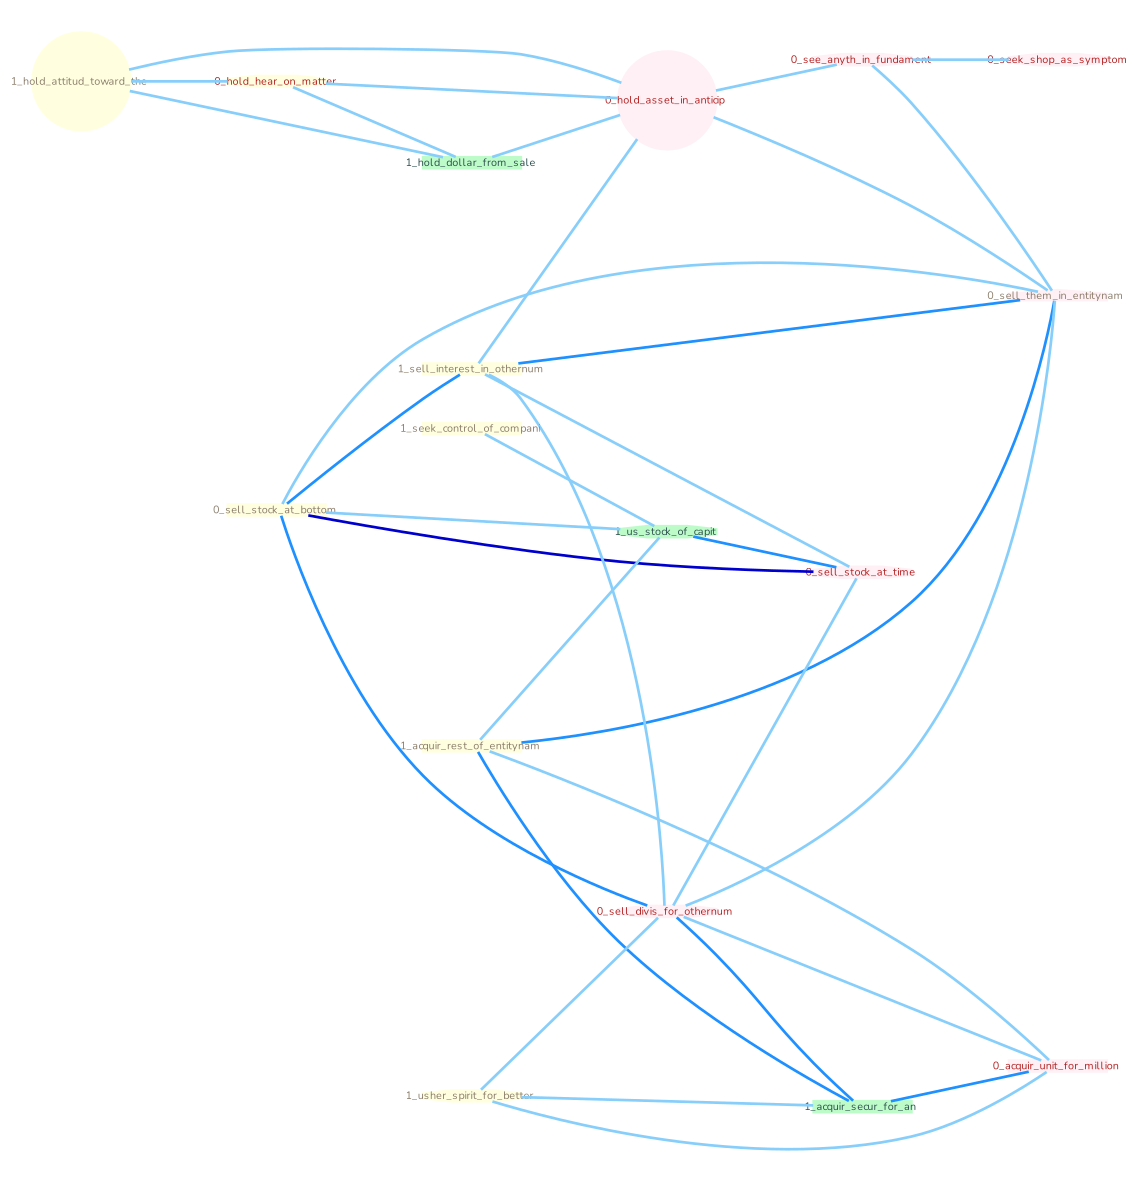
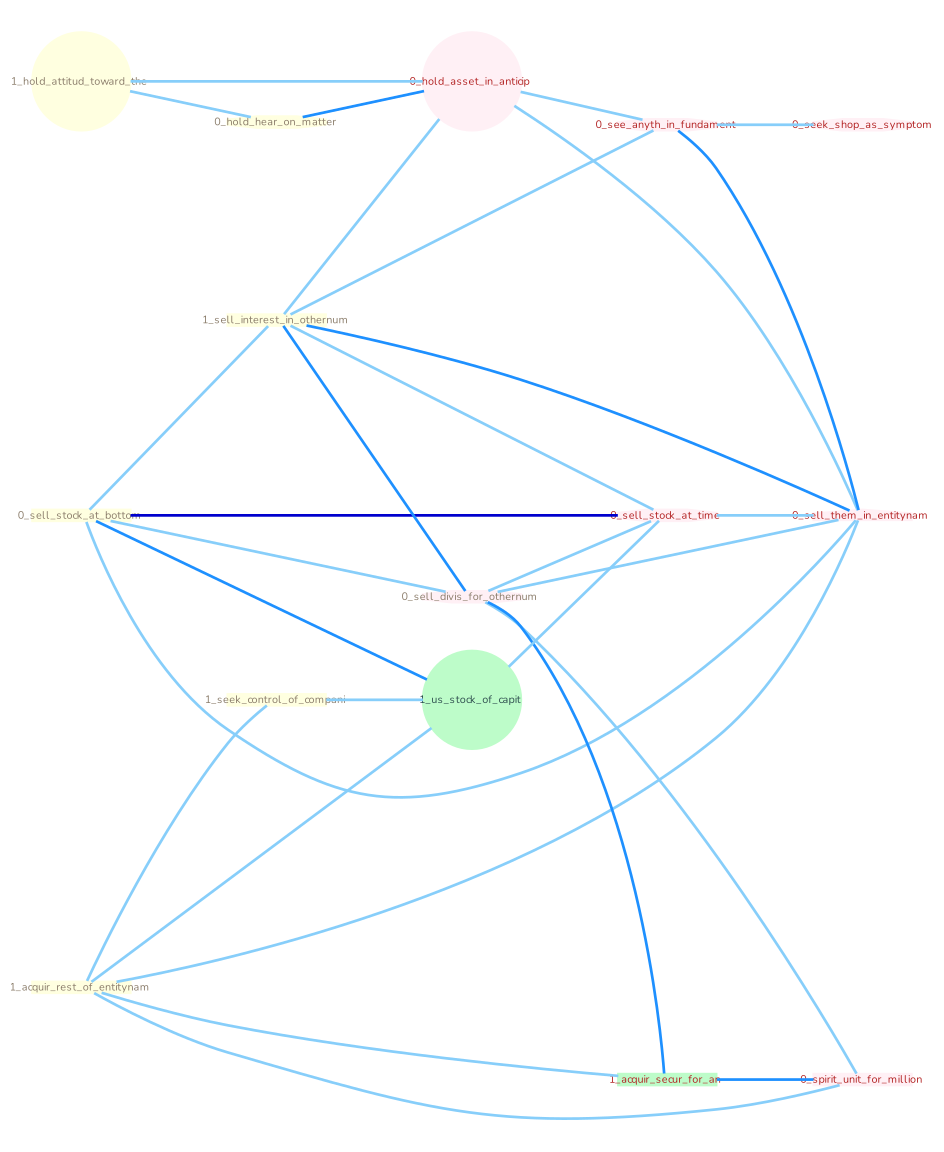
  graph {
    fontname=Nunito
    rankdir=LR
    node [color="#ffffe0" fixedsize=true fontcolor="#8b7d6b" fontname=Nunito fontsize=4 shape=box style=filled]
    edge [color="#87cefa" fontname=Nunito w=1]
    "1_hold_attitud_toward_the " [height=.06 shape=circle width=.5]
    "0_sell_stock_at_bottom " [height=.06 width=.5]
    "1_acquir_rest_of_entitynam " [height=.06 width=.5]
    "1_sell_interest_in_othernum " [height=.06 width=.5]
-   "1_usher_spirit_for_better " [height=.06 shape=octagon width=.5]
    "1_seek_control_of_compani " [height=.06 width=.5]
-   "0_hold_hear_on_matter " [fontcolor="#b22222" height=.06 shape=octagon width=.5]
-   "0_sell_divis_for_othernum " [color="#fff0f5" fontcolor="#b22222" height=.06 shape=octagon width=.5]
+   "0_hold_hear_on_matter " [height=.06 shape=octagon width=.5]
+   "0_sell_divis_for_othernum " [color="#fff0f5" height=.06 shape=octagon width=.5]
    "0_hold_asset_in_anticip " [color="#fff0f5" fontcolor="#b22222" height=.06 shape=circle width=.5]
    "0_sell_stock_at_time " [color="#fff0f5" fontcolor="#b22222" height=.06 shape=octagon width=.5]
    "0_see_anyth_in_fundament " [color="#fff0f5" fontcolor="#b22222" height=.06 shape=octagon width=.5]
-   "0_acquir_unit_for_million " [color="#fff0f5" fontcolor="#b22222" height=.06 width=.5]
+   "0_acquir_unit_for_million " [color="#fff0f5" fontcolor="#b22222" height=.06 width=.5 label="0_spirit_unit_for_million"]
    n13 [color="#fff0f5" fontcolor="#b22222" height=.06 label="0_seek_shop_as_symptom" shape=octagon width=.5]
-   "0_sell_them_in_entitynam " [color="#fff0f5" height=.06 shape=house width=.5]
-   "1_hold_dollar_from_sale " [color="#BDFCC9" fontcolor="#2f4f4f" height=.06 width=.5]
-   "1_us_stock_of_capit " [color="#BDFCC9" fontcolor="#2f4f4f" height=.06 shape=octagon width=.5]
-   "1_acquir_secur_for_an " [color="#BDFCC9" fontcolor="#2f4f4f" height=.06 width=.5]
+   "0_sell_them_in_entitynam " [color="#fff0f5" fontcolor="#b22222" height=.06 shape=house width=.5]
+   "1_us_stock_of_capit " [color="#BDFCC9" fontcolor="#2f4f4f" height=.06 shape=circle width=.5]
+   "1_acquir_secur_for_an " [color="#BDFCC9" fontcolor="#b22222" height=.06 width=.5]
    subgraph sub_1 {
      "1_hold_attitud_toward_the "
      "0_sell_stock_at_bottom "
      "1_acquir_rest_of_entitynam "
      "1_sell_interest_in_othernum "
-     "1_usher_spirit_for_better "
      "1_seek_control_of_compani "
      "0_hold_hear_on_matter "
    }
    subgraph sub_2 {
      "0_sell_divis_for_othernum "
      "0_hold_asset_in_anticip "
      "0_sell_stock_at_time "
      "0_see_anyth_in_fundament "
      "0_acquir_unit_for_million "
      n13
      "0_sell_them_in_entitynam "
    }
    "1_hold_attitud_toward_the " -- "0_hold_hear_on_matter "
    "1_hold_attitud_toward_the " -- "0_hold_asset_in_anticip "
-   "1_hold_attitud_toward_the " -- "1_hold_dollar_from_sale "
-   "0_sell_stock_at_bottom " -- "1_sell_interest_in_othernum " [color="#1e90ff"]
-   "0_sell_stock_at_bottom " -- "0_sell_divis_for_othernum " [color="#1e90ff"]
+   "0_sell_stock_at_bottom " -- "1_sell_interest_in_othernum "
+   "0_sell_stock_at_bottom " -- "0_sell_divis_for_othernum "
    "0_sell_stock_at_bottom " -- "0_sell_stock_at_time " [color="#0000cd" w=3]
    "0_sell_stock_at_bottom " -- "0_sell_them_in_entitynam "
-   "0_sell_stock_at_bottom " -- "1_us_stock_of_capit "
+   "0_sell_stock_at_bottom " -- "1_us_stock_of_capit " [color="#1e90ff"]
+   "1_acquir_rest_of_entitynam " -- "1_seek_control_of_compani "
    "1_acquir_rest_of_entitynam " -- "0_acquir_unit_for_million "
-   "1_acquir_rest_of_entitynam " -- "0_sell_them_in_entitynam " [color="#1e90ff"]
+   "1_acquir_rest_of_entitynam " -- "0_sell_them_in_entitynam "
    "1_acquir_rest_of_entitynam " -- "1_us_stock_of_capit "
-   "1_acquir_rest_of_entitynam " -- "1_acquir_secur_for_an " [color="#1e90ff"]
-   "1_sell_interest_in_othernum " -- "0_sell_divis_for_othernum " [w=2]
+   "1_acquir_rest_of_entitynam " -- "1_acquir_secur_for_an "
+   "1_sell_interest_in_othernum " -- "0_sell_divis_for_othernum " [color="#1e90ff" w=2]
    "1_sell_interest_in_othernum " -- "0_hold_asset_in_anticip "
    "1_sell_interest_in_othernum " -- "0_sell_stock_at_time "
+   "1_sell_interest_in_othernum " -- "0_see_anyth_in_fundament "
    "1_sell_interest_in_othernum " -- "0_sell_them_in_entitynam " [color="#1e90ff" w=2]
-   "1_usher_spirit_for_better " -- "0_sell_divis_for_othernum "
-   "1_usher_spirit_for_better " -- "0_acquir_unit_for_million "
-   "1_usher_spirit_for_better " -- "1_acquir_secur_for_an "
    "1_seek_control_of_compani " -- "1_us_stock_of_capit "
-   "0_hold_hear_on_matter " -- "0_hold_asset_in_anticip "
-   "0_hold_hear_on_matter " -- "1_hold_dollar_from_sale "
+   "0_hold_hear_on_matter " -- "0_hold_asset_in_anticip " [color="#1e90ff"]
    "0_sell_divis_for_othernum " -- "0_sell_stock_at_time "
    "0_sell_divis_for_othernum " -- "0_acquir_unit_for_million "
    "0_sell_divis_for_othernum " -- "0_sell_them_in_entitynam "
    "0_sell_divis_for_othernum " -- "1_acquir_secur_for_an " [color="#1e90ff"]
    "0_hold_asset_in_anticip " -- "0_see_anyth_in_fundament "
    "0_hold_asset_in_anticip " -- "0_sell_them_in_entitynam "
+   "0_sell_stock_at_time " -- "0_sell_them_in_entitynam "
    "0_see_anyth_in_fundament " -- n13
-   "0_see_anyth_in_fundament " -- "0_sell_them_in_entitynam "
-   "1_hold_dollar_from_sale " -- "0_hold_asset_in_anticip "
-   "1_us_stock_of_capit " -- "0_sell_stock_at_time " [color="#1e90ff"]
+   "0_see_anyth_in_fundament " -- "0_sell_them_in_entitynam " [color="#1e90ff"]
+   "1_us_stock_of_capit " -- "0_sell_stock_at_time "
    "1_acquir_secur_for_an " -- "0_acquir_unit_for_million " [color="#1e90ff" w=2]
  }
